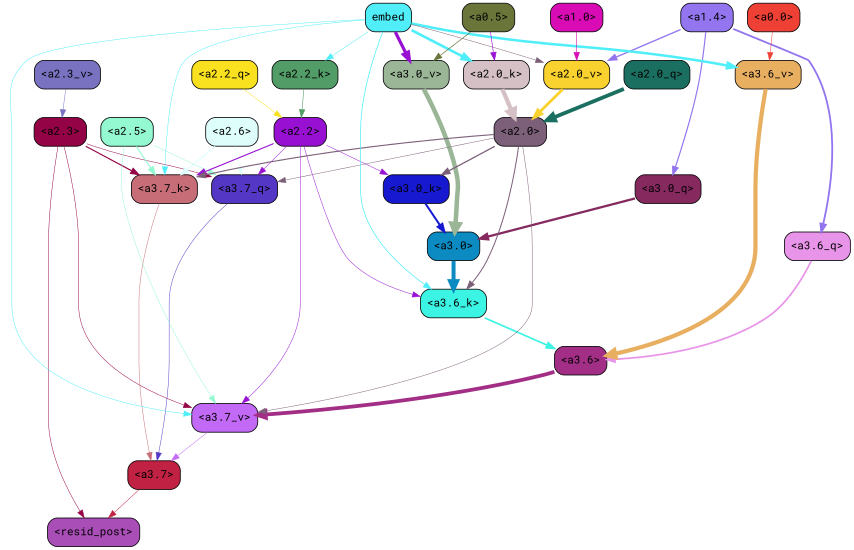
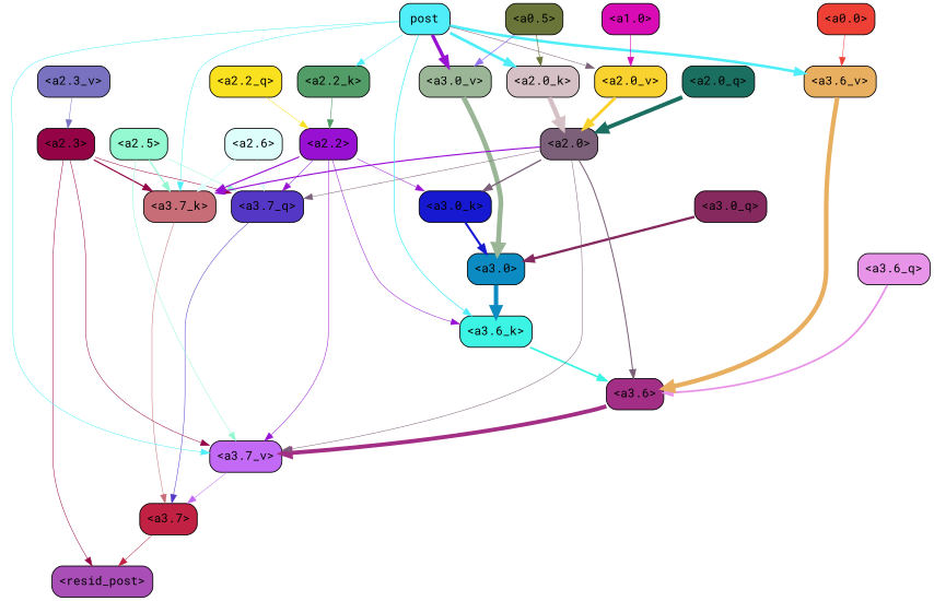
  strict digraph {
    fontname="Roboto Mono"
    splines=true
    node [color=black fontname="Roboto Mono" shape=box style="filled, rounded"]
    edge [color="#9811d3" fontname="Roboto Mono" penwidth=0.6]
    "<a3.7>" [fillcolor="#c12142"]
    "<resid_post>" [fillcolor="#a94db7"]
    "<a3.6>" [fillcolor="#a22e86"]
    "<a3.7_v>" [fillcolor="#c269f5"]
    "<a3.0>" [fillcolor="#0b8bc1"]
    "<a3.6_k>" [fillcolor="#3cf4e4"]
    "<a2.3>" [fillcolor="#930345"]
    "<a3.7_q>" [fillcolor="#5437c4"]
    "<a3.7_k>" [fillcolor="#c76d77"]
    "<a3.6_q>" [fillcolor="#e894e9"]
    "<a3.0_q>" [fillcolor="#85295f"]
    "<a3.0_k>" [fillcolor="#1719d0"]
    "<a3.6_v>" [fillcolor="#e9af61"]
    "<a3.0_v>" [fillcolor="#9ab697"]
    "<a2.6>" [fillcolor="#defefc"]
    "<a2.5>" [fillcolor="#94f8d1"]
    "<a2.2>" [fillcolor="#9811d3"]
    "<a2.0>" [fillcolor="#7c6079"]
-   "<a1.4>" [fillcolor="#9275ef"]
    "<a2.0_v>" [fillcolor="#f9d22f"]
-   embed [fillcolor="#4feef9"]
+   embed [fillcolor="#4feef9" label=post]
    "<a2.2_k>" [fillcolor="#529c67"]
    "<a2.0_k>" [fillcolor="#d5c0c5"]
    "<a0.5>" [fillcolor="#6a753a"]
    "<a0.0>" [fillcolor="#ee4034"]
    "<a2.2_q>" [fillcolor="#fae11f"]
    "<a2.0_q>" [fillcolor="#1b6f61"]
    "<a2.3_v>" [fillcolor="#7872c0"]
    "<a1.0>" [fillcolor="#d80bb4"]
    "<a3.7>" -> "<resid_post>" [color="#c12142"]
    "<a3.6>" -> "<a3.7_v>" [color="#a22e86" penwidth=4.749041676521301]
    "<a3.7_v>" -> "<a3.7>" [color="#c269f5"]
    "<a3.0>" -> "<a3.6_k>" [color="#0b8bc1" penwidth=5.004215121269226]
    "<a3.6_k>" -> "<a3.6>" [color="#3cf4e4" penwidth=2.13908451795578]
    "<a2.3>" -> "<resid_post>" [color="#930345"]
    "<a2.3>" -> "<a3.7_v>" [color="#930345"]
    "<a2.3>" -> "<a3.7_q>" [color="#930345"]
    "<a2.3>" -> "<a3.7_k>" [color="#930345" penwidth=1.4391854107379913]
    "<a3.7_q>" -> "<a3.7>" [color="#5437c4"]
    "<a3.7_k>" -> "<a3.7>" [color="#c76d77"]
    "<a3.6_q>" -> "<a3.6>" [color="#e894e9" penwidth=2.160832464694977]
    "<a3.0_q>" -> "<a3.0>" [color="#85295f" penwidth=2.870753765106201]
    "<a3.0_k>" -> "<a3.0>" [color="#1719d0" penwidth=2.520303964614868]
    "<a3.6_v>" -> "<a3.6>" [color="#e9af61" penwidth=5.297133803367615]
    "<a3.0_v>" -> "<a3.0>" [color="#9ab697" penwidth=5.680712580680847]
    "<a2.6>" -> "<a3.7_q>" [color="#defefc"]
    "<a2.6>" -> "<a3.7_k>" [color="#defefc" penwidth=1.4180794060230255]
    "<a2.5>" -> "<a3.7_v>" [color="#94f8d1"]
    "<a2.5>" -> "<a3.7_q>" [color="#94f8d1"]
    "<a2.5>" -> "<a3.7_k>" [color="#94f8d1" penwidth=1.4281435310840607]
    "<a2.2>" -> "<a3.7_v>"
    "<a2.2>" -> "<a3.6_k>"
    "<a2.2>" -> "<a3.7_q>"
    "<a2.2>" -> "<a3.7_k>" [penwidth=1.3982512056827545]
    "<a2.2>" -> "<a3.0_k>"
    "<a2.0>" -> "<a3.7_v>" [color="#7c6079"]
-   "<a2.0>" -> "<a3.6_k>" [color="#7c6079" penwidth=1.2708758115768433]
+   "<a2.0>" -> "<a3.6>" [color="#7c6079" penwidth=1.2708758115768433]
    "<a2.0>" -> "<a3.7_q>" [color="#7c6079"]
-   "<a2.0>" -> "<a3.7_k>" [color="#7c6079" penwidth=1.404832512140274]
+   "<a2.0>" -> "<a3.7_k>" [penwidth=1.404832512140274]
    "<a2.0>" -> "<a3.0_k>" [color="#7c6079" penwidth=1.6207245588302612]
-   "<a1.4>" -> "<a3.6_q>" [color="#9275ef" penwidth=2.289449453353882]
-   "<a1.4>" -> "<a3.0_q>" [color="#9275ef" penwidth=1.4600623846054077]
-   "<a1.4>" -> "<a2.0_v>" [color="#9275ef" penwidth=1.676277220249176]
    "<a2.0_v>" -> "<a2.0>" [color="#f9d22f" penwidth=3.56003999710083]
    embed -> "<a3.7_v>" [color="#4feef9"]
    embed -> "<a3.6_k>" [color="#4feef9" penwidth=0.9291638135910034]
    embed -> "<a3.7_k>" [color="#4feef9"]
    embed -> "<a3.6_v>" [color="#4feef9" penwidth=3.1808209121227264]
    embed -> "<a3.0_v>" [penwidth=4.036660343408585]
    embed -> "<a2.0_v>" [color="#7c6079"]
    embed -> "<a2.2_k>" [color="#4feef9"]
    embed -> "<a2.0_k>" [color="#4feef9" penwidth=3.3375256061553955]
    "<a2.2_k>" -> "<a2.2>" [color="#529c67" penwidth=0.7060726433992386]
    "<a2.0_k>" -> "<a2.0>" [color="#d5c0c5" penwidth=5.401692286133766]
-   "<a0.5>" -> "<a3.0_v>" [color="#6a753a" penwidth=0.8798569142818451]
-   "<a0.5>" -> "<a2.0_k>" [penwidth=0.7782440185546875]
+   "<a0.5>" -> "<a3.0_v>" [color="#9275ef" penwidth=0.8798569142818451]
+   "<a0.5>" -> "<a2.0_k>" [color="#6a753a" penwidth=0.7782440185546875]
    "<a0.0>" -> "<a3.6_v>" [color="#ee4034"]
    "<a2.2_q>" -> "<a2.2>" [color="#fae11f" penwidth=0.6392357051372528]
    "<a2.0_q>" -> "<a2.0>" [color="#1b6f61" penwidth=4.795779317617416]
    "<a2.3_v>" -> "<a2.3>" [color="#7872c0"]
    "<a1.0>" -> "<a2.0_v>" [color="#d80bb4" penwidth=0.7355214953422546]
  }
